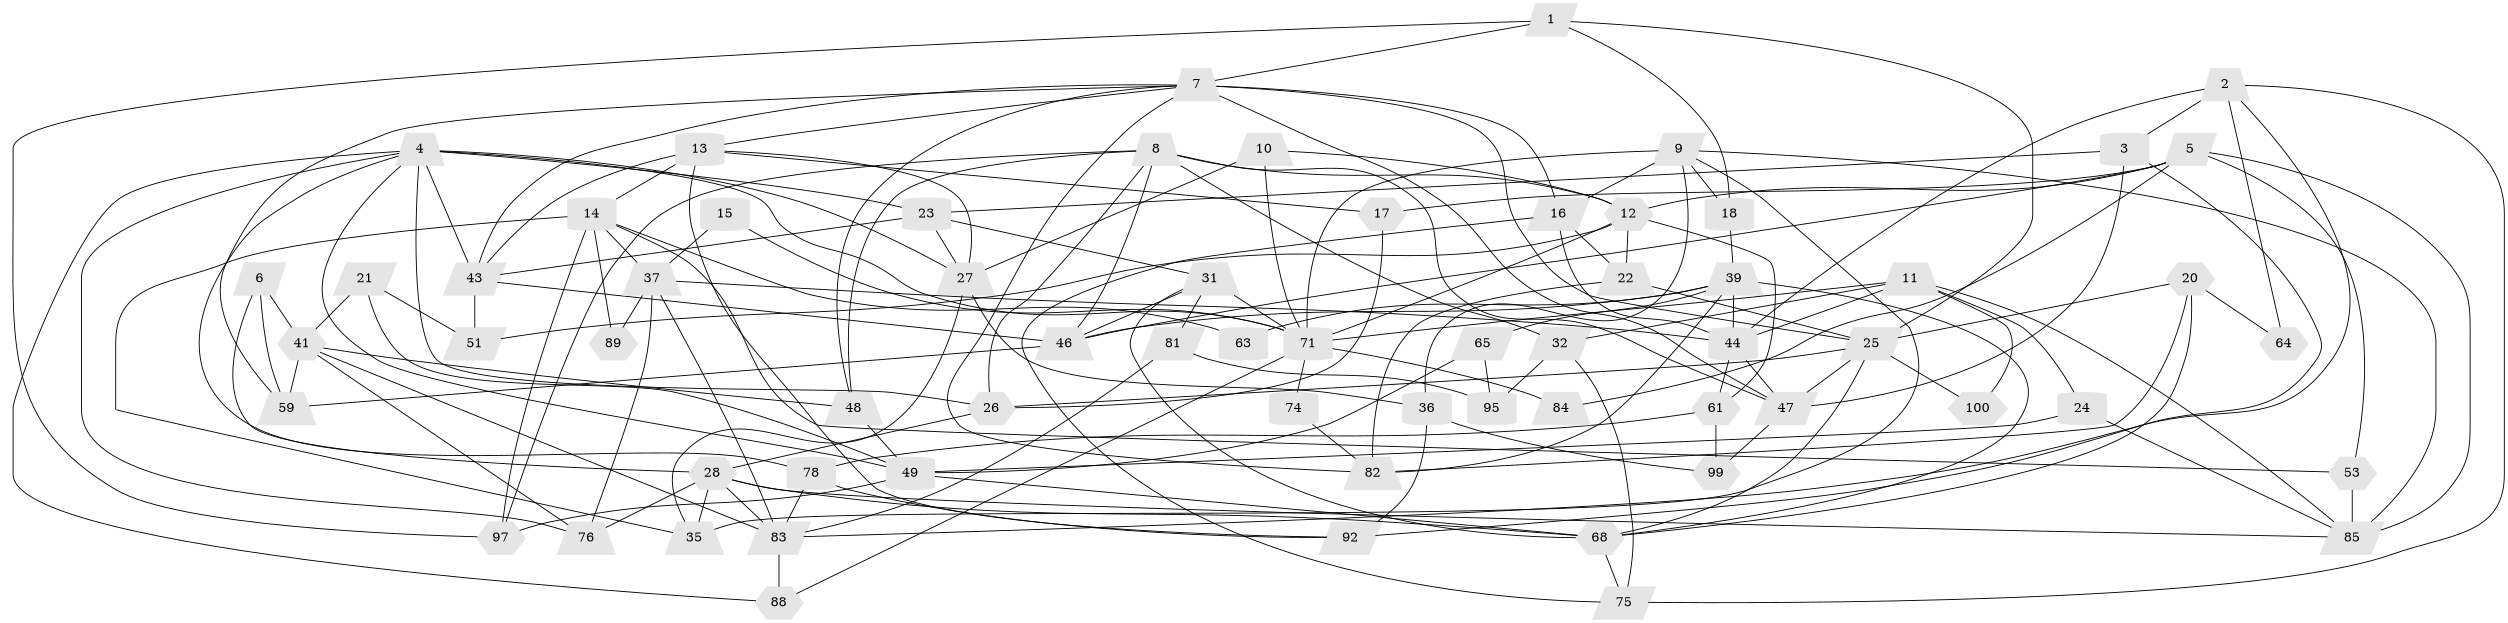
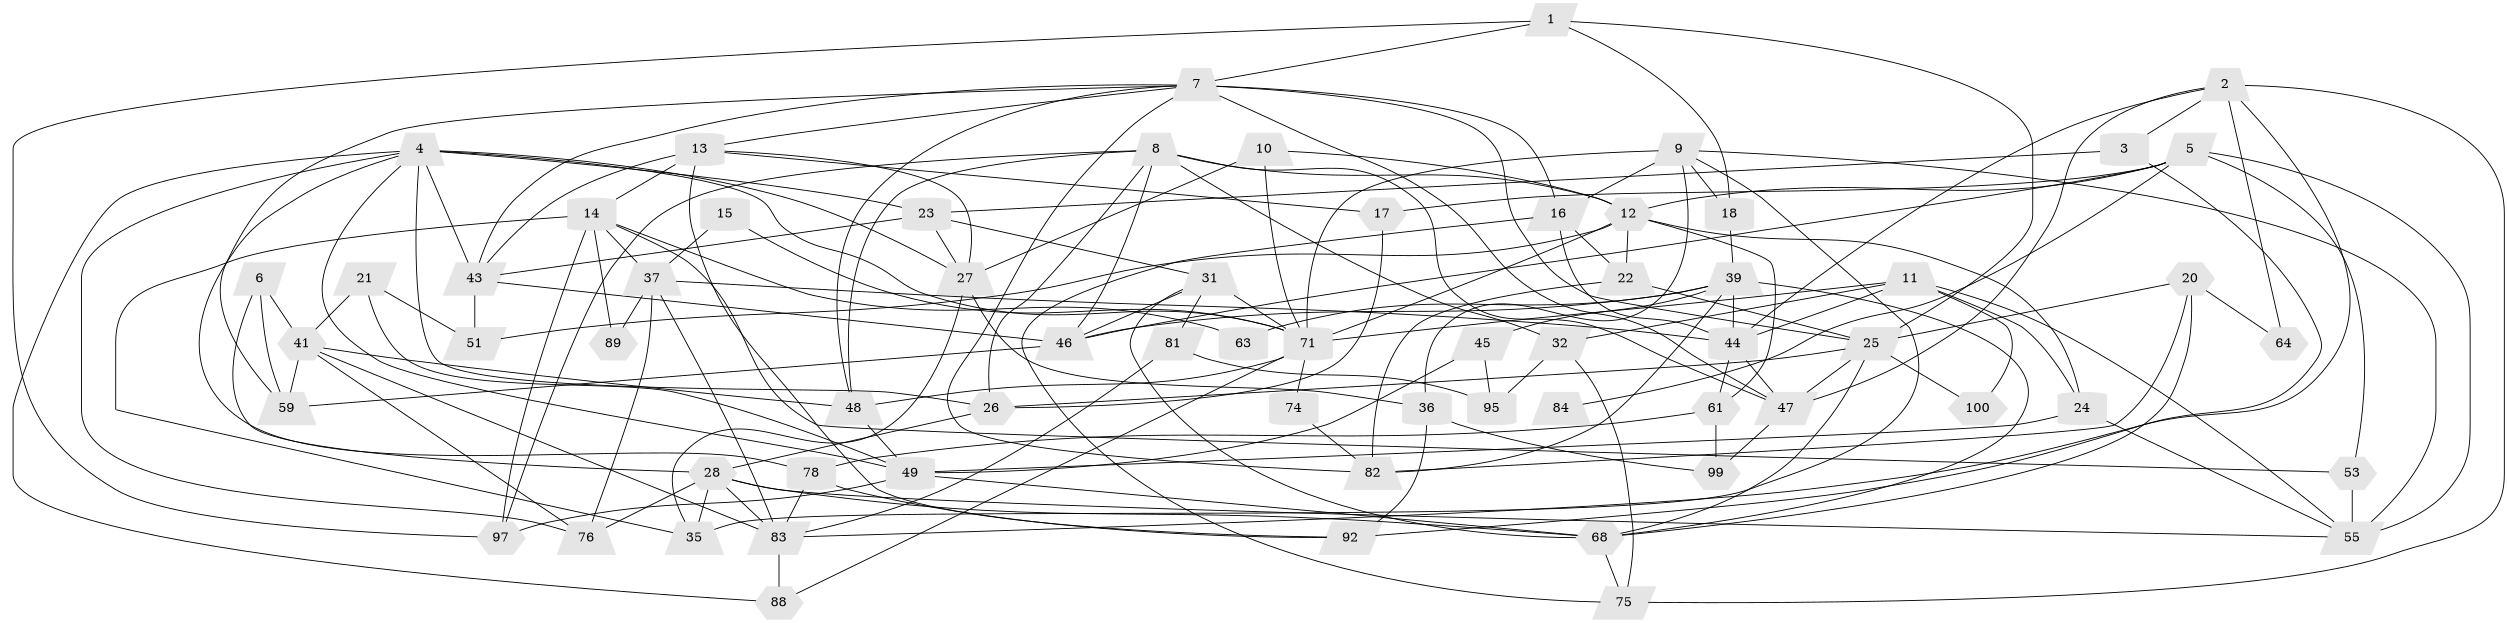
  graph {
    node [color=gray90 shape=trapezium style=filled]
    1 [shape=parallelogram super="+54"]
    7 [super="+29"]
    18 [shape=cylinder]
    25 [shape=parallelogram super="+30"]
    97 [shape=hexagon]
    47 [shape=parallelogram]
    43 [shape=parallelogram super="+98"]
    59
    13 [shape=cylinder super="+52"]
    16 [shape=parallelogram]
    48 [super="+55"]
    82 [super="+90"]
    39 [super="+57"]
    26 [shape=hexagon]
    100 [shape=hexagon]
    68 [shape=hexagon super="+96"]
    2 [super="+66"]
    3 [shape=cylinder super="+19"]
    44 [shape=cylinder super="+56"]
    64 [shape=hexagon]
    75 [shape=parallelogram]
    83 [shape=parallelogram super="+93"]
    23 [shape=cylinder]
    92 [shape=parallelogram]
    61 [shape=hexagon]
    88 [shape=hexagon]
    27
    31 [super="+67"]
    99 [shape=hexagon]
    4 [super="+34"]
    49 [shape=cylinder super="+65"]
    71 [shape=cylinder super="+91"]
    76 [super="+87"]
    78 [shape=cylinder]
    28 [shape=hexagon super="+58"]
    35
    36 [shape=cylinder]
    46 [super="+79"]
    51 [shape=parallelogram super="+69"]
    84
    74 [shape=cylinder]
    5 [shape=parallelogram super="+70"]
    12 [shape=hexagon super="+33"]
    17 [shape=hexagon]
    53 [shape=hexagon]
-   85 [shape=parallelogram super="+86"]
+   85 [shape=parallelogram super="+86" label=55]
    24 [shape=cylinder super="+50"]
    22 [super="+60"]
    6 [shape=parallelogram]
    41 [shape=hexagon]
    14 [shape=cylinder super="+73"]
    8 [super="+42"]
    32 [shape=parallelogram super="+40"]
    95 [shape=cylinder]
    9 [shape=parallelogram super="+72"]
    10 [super="+80"]
    11 [super="+94"]
    37 [super="+38"]
    63 [shape=cylinder]
    89 [shape=hexagon]
    15 [shape=cylinder]
-   45 [shape=parallelogram super="+77" label=65]
+   45 [shape=parallelogram super="+77"]
    20 [shape=hexagon super="+62"]
    21 [shape=parallelogram]
    81 [shape=parallelogram]
    1 -- 7
    1 -- 18
    1 -- 25
    1 -- 97
    7 -- 25 [weight=2]
    7 -- 47
    7 -- 43
    7 -- 59
    7 -- 13
    7 -- 16
    7 -- 48
    7 -- 82
    18 -- 39
    25 -- 47
    25 -- 26
    25 -- 100
    25 -- 68
    47 -- 99
    43 -- 46
    43 -- 51
    13 -- 43
    13 -- 92
    13 -- 27
    13 -- 17
    13 -- 14
    16 -- 44
    16 -- 75
    16 -- 22
    48 -- 49
    39 -- 82
    39 -- 68
    39 -- 44
    39 -- 46
    39 -- 63 [weight=2]
    39 -- 45
    26 -- 28
    68 -- 75
    2 -- 3
    2 -- 44
    2 -- 64
    2 -- 75
    2 -- 83
-   3 -- 47
+   2 -- 47
    3 -- 23
    3 -- 92
    44 -- 47
    44 -- 61
    83 -- 88
    23 -- 43
    23 -- 27
    23 -- 31
    61 -- 99
    61 -- 78
    27 -- 35
    27 -- 36
    31 -- 68
    31 -- 71
    31 -- 46
    31 -- 81
    4 -- 43
    4 -- 26
    4 -- 23
    4 -- 88
    4 -- 27
    4 -- 49
    4 -- 71
    4 -- 76
    4 -- 78
    49 -- 97
    49 -- 68
    71 -- 88
-   71 -- 84
+   71 -- 48
    71 -- 74
    78 -- 83
    78 -- 92
    28 -- 68
    28 -- 83
    28 -- 76
    28 -- 35
    28 -- 85
    36 -- 92
    36 -- 99
    46 -- 59
    74 -- 82
    5 -- 46 [weight=2]
    5 -- 84
    5 -- 12
    5 -- 17
    5 -- 53
    5 -- 85 [weight=2]
    12 -- 61
    12 -- 71
    12 -- 51
+   12 -- 24
    12 -- 22
    17 -- 26
    53 -- 85 [weight=2]
    24 -- 49
    24 -- 85
    22 -- 25
    22 -- 82
    6 -- 59
    6 -- 28
    6 -- 41
    41 -- 59
    41 -- 48
    41 -- 83
    41 -- 76
    14 -- 97
    14 -- 35
    14 -- 53
    14 -- 37
    14 -- 63
    14 -- 89
    8 -- 97
    8 -- 47
    8 -- 48
    8 -- 26
    8 -- 46
    8 -- 12
    8 -- 32
    32 -- 75
    32 -- 95
    9 -- 18
    9 -- 16
    9 -- 71
    9 -- 35
    9 -- 36
    9 -- 85
    10 -- 27
    10 -- 71
    10 -- 12
    11 -- 100
    11 -- 44
    11 -- 71
    11 -- 85
    11 -- 24
    11 -- 32
    37 -- 44
    37 -- 83
    37 -- 76
    37 -- 89
    15 -- 71
    15 -- 37
    45 -- 49
    45 -- 95
    20 -- 25
    20 -- 82
    20 -- 68
    20 -- 64
    21 -- 49
    21 -- 51
    21 -- 41
    81 -- 83
    81 -- 95
  }
